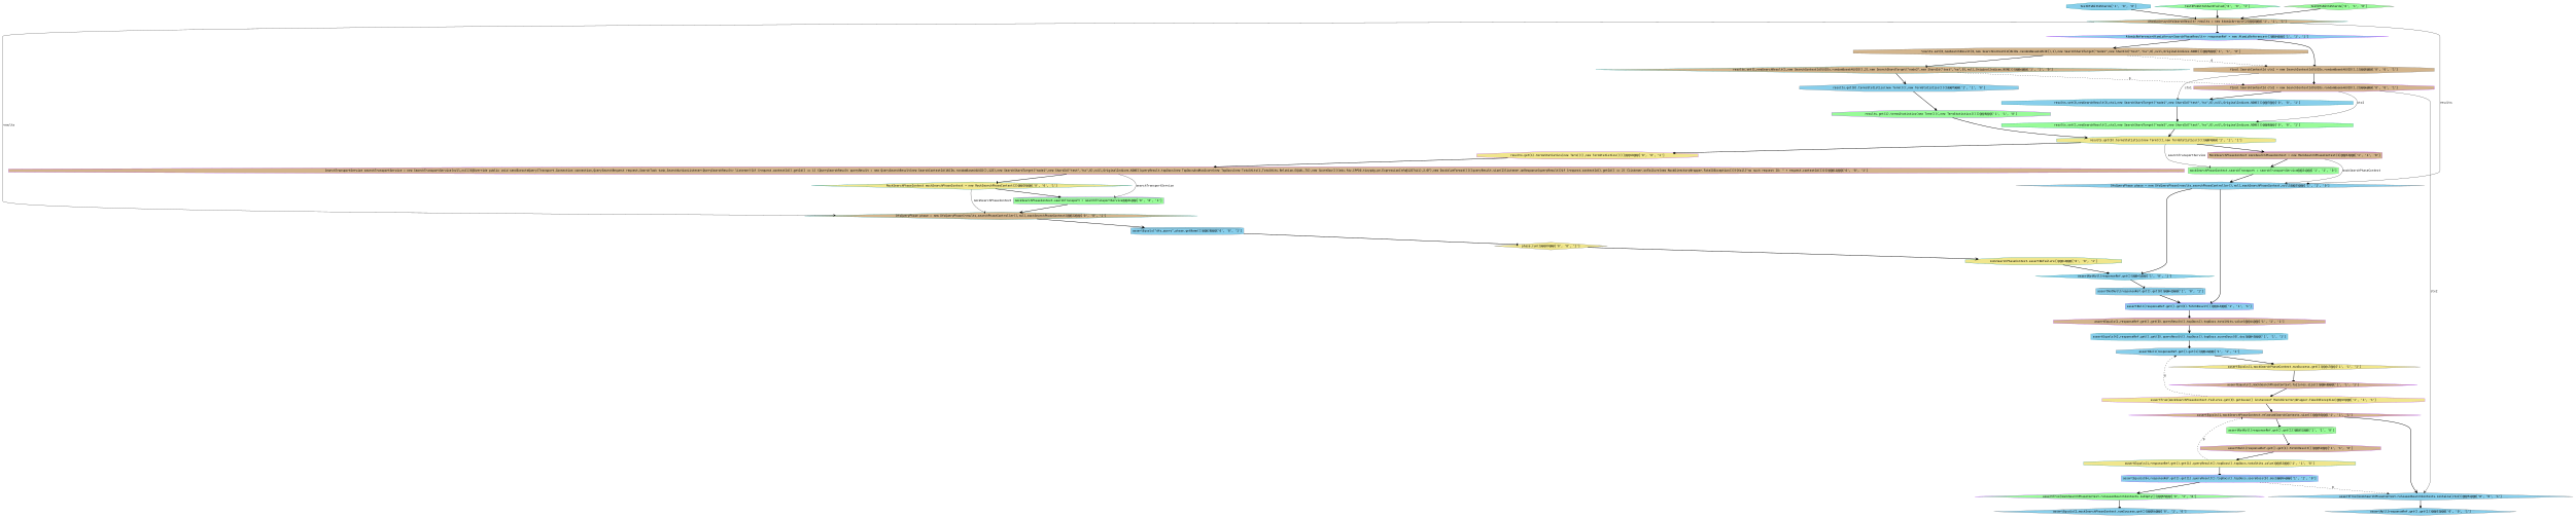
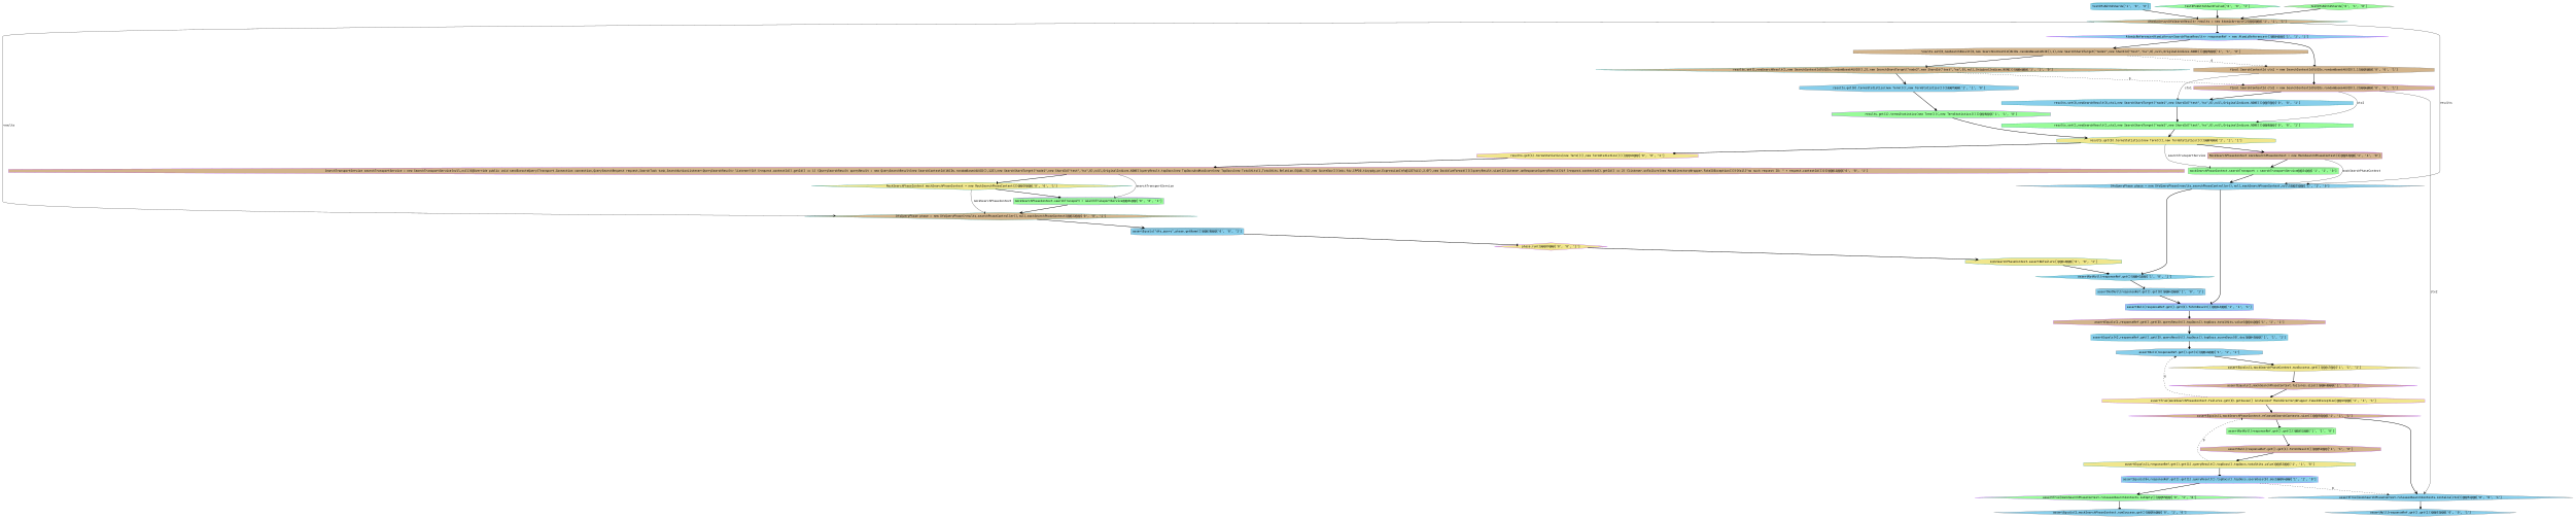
  digraph {
    fontname="JetBrains Mono"
    node [color=purple fillcolor=skyblue fontname="JetBrains Mono" shape=diamond style=filled]
    edge [arrowhead=vee fontname="JetBrains Mono" style=bold]
    n1 [color=teal fillcolor=khaki label="results.get(0).termsStatistics(new Term((((,new TermStatistics(((()@@@9@@@['1', '1', '1']" shape=octagon]
    n2 [fillcolor=tan label="MockSearchPhaseContext mockSearchPhaseContext = new MockSearchPhaseContext(2)@@@33@@@['1', '1', '0']" shape=cylinder]
    n3 [fillcolor=khaki label="results.get(1).termsStatistics(new Term((((,new TermStatistics(((()@@@10@@@['0', '0', '1']" shape=octagon]
    n4 [color=gray40 fillcolor=palegreen label="mockSearchPhaseContext.searchTransport = searchTransportService@@@34@@@['1', '1', '0']" shape=cylinder]
    n5 [color=gray40 label="DfsQueryPhase phase = new DfsQueryPhase(results,searchPhaseController(),null,mockSearchPhaseContext,null)@@@35@@@['1', '1', '0']"]
    n6 [fillcolor=tan label="SearchTransportService searchTransportService = new SearchTransportService(null,null){@Override public void sendExecuteQuery(Transport.Connection connection,QuerySearchRequest request,SearchTask task,SearchActionListener<QuerySearchResult> listener){if (request.contextId().getId() == 1) {QuerySearchResult queryResult = new QuerySearchResult(new SearchContextId(UUIDs.randomBase64UUID(),123),new SearchShardTarget(\"node1\",new ShardId(\"test\",\"na\",0),null,OriginalIndices.NONE))queryResult.topDocs(new TopDocsAndMaxScore(new TopDocs(new TotalHits(1,TotalHits.Relation.EQUAL_TO),new ScoreDoc((((edu.fdu.CPPDG.tinypdg.pe.ExpressionInfo@1227441),2.0F),new DocValueFormat(((()queryResult.size(2)listener.onResponse(queryResult)}if (request.contextId().getId() == 2) {listener.onFailure(new MockDirectoryWrapper.FakeIOException())}{fail(\"no such request ID: \" + request.contextId())}}}@@@11@@@['0', '0', '1']" shape=octagon]
    n7 [fillcolor=tan label="final SearchContextId ctx2 = new SearchContextId(UUIDs.randomBase64UUID(),2)@@@6@@@['0', '0', '1']" shape=octagon]
    n8 [color=teal fillcolor=palegreen label="results.set(1,newSearchResult(1,ctx2,new SearchShardTarget(\"node2\",new ShardId(\"test\",\"na\",0),null,OriginalIndices.NONE)))@@@8@@@['0', '0', '1']" shape=octagon]
    n9 [color=teal label="results.set(0,newSearchResult(0,ctx1,new SearchShardTarget(\"node1\",new ShardId(\"test\",\"na\",0),null,OriginalIndices.NONE)))@@@7@@@['0', '0', '1']" shape=octagon]
    n10 [color=gray40 label="assertTrue(mockSearchPhaseContext.releasedSearchContexts.contains(ctx2))@@@51@@@['0', '0', '1']"]
    n11 [color=gray40 label="assertNull(responseRef.get().get(1))@@@52@@@['0', '0', '1']"]
    n12 [color=gray40 label="assertNotNull(responseRef.get().get(0))@@@42@@@['1', '0', '1']" shape=cylinder]
    n13 [label="assertNull(responseRef.get().get(0).fetchResult())@@@43@@@['1', '1', '1']" shape=cylinder]
    n14 [fillcolor=tan label="assertEquals(1,responseRef.get().get(0).queryResult().topDocs().topDocs.totalHits.value)@@@44@@@['1', '1', '1']" shape=octagon]
    n15 [color=teal label="assertNotNull(responseRef.get())@@@41@@@['1', '0', '1']"]
    n16 [fillcolor=palegreen label="assertTrue(mockSearchPhaseContext.releasedSearchContexts.isEmpty())@@@55@@@['0', '1', '0']"]
    n17 [color=gray40 label="assertEquals(2,mockSearchPhaseContext.numSuccess.get())@@@56@@@['0', '1', '0']"]
    n18 [fillcolor=palegreen label="results.get(1).termsStatistics(new Term((((,new TermStatistics(((()@@@8@@@['1', '1', '0']" shape=octagon]
    n19 [fillcolor=tan label="assertEquals(1,mockSearchPhaseContext.failures.size())@@@48@@@['1', '1', '1']"]
    n20 [fillcolor=khaki label="assertTrue(mockSearchPhaseContext.failures.get(0).getCause() instanceof MockDirectoryWrapper.FakeIOException)@@@49@@@['1', '1', '1']" shape=octagon]
    n21 [fillcolor=tan label="assertEquals(1,mockSearchPhaseContext.releasedSearchContexts.size())@@@50@@@['1', '1', '1']"]
    n22 [color=gray40 label="assertNull(responseRef.get().get(1))@@@46@@@['1', '1', '1']" shape=octagon]
    n23 [color=gray40 label="results.get(0).termsStatistics(new Term((((,new TermStatistics(((()@@@7@@@['1', '1', '0']" shape=octagon]
    n24 [color=gray40 label="assertEquals(\"dfs_query\",phase.getName())@@@38@@@['0', '0', '1']" shape=cylinder]
-   n25 [color=gray40 fillcolor=khaki label="phase.run()@@@39@@@['0', '0', '1']"]
+   n25 [fillcolor=khaki label="phase.run()@@@39@@@['0', '0', '1']"]
    n26 [color=teal fillcolor=khaki label="mockSearchPhaseContext.assertNoFailure()@@@40@@@['0', '0', '1']" shape=octagon]
    n27 [fillcolor=palegreen label="mockSearchPhaseContext.searchTransport = searchTransportService@@@31@@@['0', '0', '1']" shape=cylinder]
    n28 [color=teal fillcolor=tan label="DfsQueryPhase phase = new DfsQueryPhase(results,searchPhaseController(),null,mockSearchPhaseContext)@@@32@@@['0', '0', '1']"]
    n29 [color=gray40 fillcolor=tan label="final SearchContextId ctx1 = new SearchContextId(UUIDs.randomBase64UUID(),1)@@@5@@@['0', '0', '1']" shape=octagon]
    n30 [color=teal fillcolor=khaki label="MockSearchPhaseContext mockSearchPhaseContext = new MockSearchPhaseContext(2)@@@30@@@['0', '0', '1']"]
    n31 [color=gray40 fillcolor=khaki label="assertEquals(1,mockSearchPhaseContext.numSuccess.get())@@@47@@@['1', '1', '1']"]
    n32 [color=gray40 fillcolor=palegreen label="assertNotNull(responseRef.get().get(1))@@@51@@@['1', '1', '0']" shape=cylinder]
    n33 [fillcolor=tan label="assertNull(responseRef.get().get(1).fetchResult())@@@52@@@['1', '1', '0']" shape=octagon]
-   n34 [color=teal label="testDfsWith2Shards['1', '0', '0']" shape=octagon]
+   n34 [color=teal label="testDfsWith2Shards['1', '0', '0']" shape=cylinder]
    n35 [color=teal fillcolor=tan label="AtomicArray<DfsSearchResult> results = new AtomicArray<>(2)@@@3@@@['1', '1', '1']"]
    n36 [label="AtomicReference<AtomicArray<SearchPhaseResult>> responseRef = new AtomicReference<>()@@@4@@@['1', '1', '1']"]
    n37 [color=teal fillcolor=khaki label="assertEquals(1,responseRef.get().get(1).queryResult().topDocs().topDocs.totalHits.value)@@@53@@@['1', '1', '0']" shape=octagon]
    n38 [label="assertEquals(84,responseRef.get().get(1).queryResult().topDocs().topDocs.scoreDocs(0(.doc)@@@54@@@['1', '1', '0']" shape=cylinder]
    n39 [color=gray40 fillcolor=tan label="results.set(0,newSearchResult(0,new SearchContextId(UUIDs.randomBase64UUID(),1),new SearchShardTarget(\"node1\",new ShardId(\"test\",\"na\",0),null,OriginalIndices.NONE)))@@@5@@@['1', '1', '0']" shape=octagon]
    n40 [color=teal label="assertEquals(42,responseRef.get().get(0).queryResult().topDocs().topDocs.scoreDocs(0(.doc)@@@45@@@['1', '1', '1']" shape=cylinder]
    n41 [color=teal fillcolor=tan label="results.set(1,newSearchResult(1,new SearchContextId(UUIDs.randomBase64UUID(),2),new SearchShardTarget(\"node2\",new ShardId(\"test\",\"na\",0),null,OriginalIndices.NONE)))@@@6@@@['1', '1', '0']"]
    n42 [color=teal fillcolor=palegreen label="testDfsWith1ShardFailed['0', '0', '1']"]
    n43 [color=gray40 fillcolor=palegreen label="testDfsWith2Shards['0', '1', '0']"]
    n1 -> n2
    n1 -> n3 [arrowhead=diamond]
    n1 -> n4 [arrowhead=tee label=searchTransportService style=solid]
    n2 -> n4
    n2 -> n5 [label=mockSearchPhaseContext style=solid]
    n3 -> n6 [arrowhead=diamond]
    n4 -> n5
    n5 -> n13 [arrowhead=tee]
    n5 -> n15 [arrowhead=tee]
    n6 -> n27 [arrowhead=tee label=searchTransportService style=solid]
    n6 -> n30 [arrowhead=tee]
    n7 -> n8 [arrowhead=diamond label=ctx2 style=solid]
    n7 -> n9
    n7 -> n10 [label=ctx2 style=solid]
    n8 -> n1
    n9 -> n8 [arrowhead=diamond]
    n10 -> n11 [arrowhead=diamond]
    n12 -> n13
    n13 -> n14 [arrowhead=diamond]
    n14 -> n40
    n15 -> n12 [arrowhead=tee]
    n16 -> n17 [arrowhead=tee]
    n18 -> n1
    n19 -> n20 [arrowhead=diamond]
    n20 -> n21 [arrowhead=diamond]
    n20 -> n22 [label=0 style=dashed]
    n21 -> n10
    n21 -> n32 [arrowhead=tee]
    n22 -> n31 [arrowhead=diamond]
    n23 -> n18 [arrowhead=diamond]
    n24 -> n25 [arrowhead=tee]
    n25 -> n26
    n26 -> n15 [arrowhead=diamond]
    n27 -> n28
    n28 -> n24
    n29 -> n7 [arrowhead=diamond]
    n29 -> n9 [arrowhead=tee label=ctx1 style=solid]
    n30 -> n27 [arrowhead=diamond]
    n30 -> n28 [arrowhead=tee label=mockSearchPhaseContext style=solid]
    n31 -> n19 [arrowhead=tee]
    n32 -> n33 [arrowhead=tee]
    n33 -> n37 [arrowhead=diamond]
    n34 -> n35 [arrowhead=tee]
    n35 -> n5 [arrowhead=diamond label=results style=solid]
    n35 -> n28 [label=results style=solid]
    n35 -> n36 [arrowhead=tee]
    n36 -> n29 [arrowhead=tee]
    n36 -> n39
    n37 -> n21 [arrowhead=tee label=0 style=dashed]
    n37 -> n38 [arrowhead=tee]
    n38 -> n10 [label=0 style=dashed]
    n38 -> n16
    n39 -> n29 [arrowhead=diamond label=0 style=dashed]
    n39 -> n41 [arrowhead=tee]
    n40 -> n22 [arrowhead=diamond]
    n41 -> n7 [arrowhead=diamond label=0 style=dashed]
    n41 -> n23
    n42 -> n35 [arrowhead=diamond]
    n43 -> n35
  }
